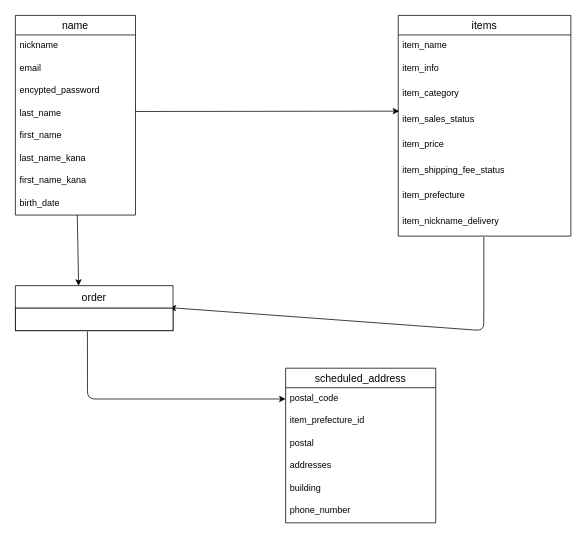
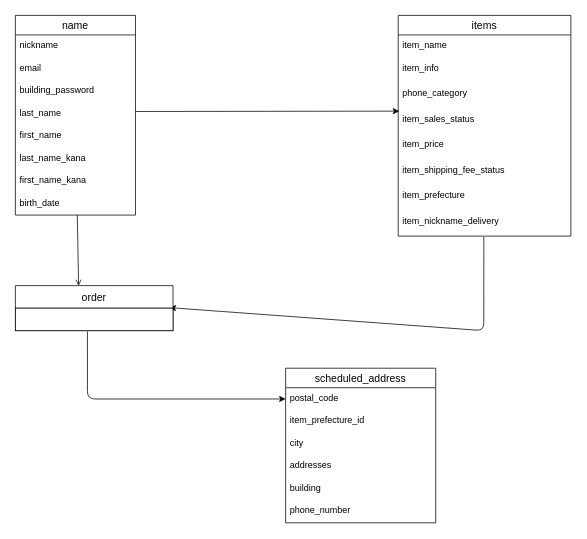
  <mxCell id="0" />
  <mxCell id="1" parent="0" />
- <mxCell id="2" style="edgeStyle=none;html=1;entryX=0.401;entryY=0.003;entryDx=0;entryDy=0;entryPerimeter=0;" parent="1" source="3" target="23" edge="1"><mxGeometry relative="1" as="geometry" /></mxCell>
+ <mxCell id="2" style="edgeStyle=none;html=1;entryX=0.401;entryY=0.003;entryDx=0;entryDy=0;entryPerimeter=0;endArrow=open;" parent="1" source="3" target="23" edge="1"><mxGeometry relative="1" as="geometry" /></mxCell>
  <mxCell id="3" value="name" style="swimlane;fontStyle=0;childLayout=stackLayout;horizontal=1;startSize=26;horizontalStack=0;resizeParent=1;resizeParentMax=0;resizeLast=0;collapsible=1;marginBottom=0;align=center;fontSize=14;" parent="1" vertex="1"><mxGeometry x="20" y="20" width="160" height="266" as="geometry" /></mxCell>
  <mxCell id="4" value="nickname" style="text;strokeColor=none;fillColor=none;spacingLeft=4;spacingRight=4;overflow=hidden;rotatable=0;points=[[0,0.5],[1,0.5]];portConstraint=eastwest;fontSize=12;" parent="3" vertex="1"><mxGeometry y="26" width="160" height="30" as="geometry" /></mxCell>
  <mxCell id="5" value="email" style="text;strokeColor=none;fillColor=none;spacingLeft=4;spacingRight=4;overflow=hidden;rotatable=0;points=[[0,0.5],[1,0.5]];portConstraint=eastwest;fontSize=12;" parent="3" vertex="1"><mxGeometry y="56" width="160" height="30" as="geometry" /></mxCell>
- <mxCell id="6" value="encypted_password&#10;" style="text;strokeColor=none;fillColor=none;spacingLeft=4;spacingRight=4;overflow=hidden;rotatable=0;points=[[0,0.5],[1,0.5]];portConstraint=eastwest;fontSize=12;" parent="3" vertex="1"><mxGeometry y="86" width="160" height="30" as="geometry" /></mxCell>
+ <mxCell id="6" value="building_password&#10;" style="text;strokeColor=none;fillColor=none;spacingLeft=4;spacingRight=4;overflow=hidden;rotatable=0;points=[[0,0.5],[1,0.5]];portConstraint=eastwest;fontSize=12;" parent="3" vertex="1"><mxGeometry y="86" width="160" height="30" as="geometry" /></mxCell>
  <mxCell id="7" value="last_name" style="text;strokeColor=none;fillColor=none;spacingLeft=4;spacingRight=4;overflow=hidden;rotatable=0;points=[[0,0.5],[1,0.5]];portConstraint=eastwest;fontSize=12;" parent="3" vertex="1"><mxGeometry y="116" width="160" height="30" as="geometry" /></mxCell>
  <mxCell id="8" value="first_name" style="text;strokeColor=none;fillColor=none;spacingLeft=4;spacingRight=4;overflow=hidden;rotatable=0;points=[[0,0.5],[1,0.5]];portConstraint=eastwest;fontSize=12;" parent="3" vertex="1"><mxGeometry y="146" width="160" height="30" as="geometry" /></mxCell>
  <mxCell id="9" value="last_name_kana" style="text;strokeColor=none;fillColor=none;spacingLeft=4;spacingRight=4;overflow=hidden;rotatable=0;points=[[0,0.5],[1,0.5]];portConstraint=eastwest;fontSize=12;" parent="3" vertex="1"><mxGeometry y="176" width="160" height="30" as="geometry" /></mxCell>
  <mxCell id="10" value="first_name_kana" style="text;strokeColor=none;fillColor=none;spacingLeft=4;spacingRight=4;overflow=hidden;rotatable=0;points=[[0,0.5],[1,0.5]];portConstraint=eastwest;fontSize=12;" parent="3" vertex="1"><mxGeometry y="206" width="160" height="30" as="geometry" /></mxCell>
  <mxCell id="11" value="birth_date" style="text;strokeColor=none;fillColor=none;spacingLeft=4;spacingRight=4;overflow=hidden;rotatable=0;points=[[0,0.5],[1,0.5]];portConstraint=eastwest;fontSize=12;" parent="3" vertex="1"><mxGeometry y="236" width="160" height="30" as="geometry" /></mxCell>
  <mxCell id="12" style="edgeStyle=none;html=1;entryX=0.978;entryY=-0.024;entryDx=0;entryDy=0;exitX=0.496;exitY=1.029;exitDx=0;exitDy=0;exitPerimeter=0;entryPerimeter=0;" parent="1" source="21" edge="1"><mxGeometry relative="1" as="geometry"><mxPoint x="225.38" y="409.28" as="targetPoint" /><Array as="points"><mxPoint x="644" y="440" /></Array></mxGeometry></mxCell>
  <mxCell id="13" value="items" style="swimlane;fontStyle=0;childLayout=stackLayout;horizontal=1;startSize=26;horizontalStack=0;resizeParent=1;resizeParentMax=0;resizeLast=0;collapsible=1;marginBottom=0;align=center;fontSize=14;" parent="1" vertex="1"><mxGeometry x="530" y="20" width="230" height="294" as="geometry" /></mxCell>
  <mxCell id="14" value="item_name" style="text;strokeColor=none;fillColor=none;spacingLeft=4;spacingRight=4;overflow=hidden;rotatable=0;points=[[0,0.5],[1,0.5]];portConstraint=eastwest;fontSize=12;" parent="13" vertex="1"><mxGeometry y="26" width="230" height="30" as="geometry" /></mxCell>
  <mxCell id="15" value="item_info" style="text;strokeColor=none;fillColor=none;spacingLeft=4;spacingRight=4;overflow=hidden;rotatable=0;points=[[0,0.5],[1,0.5]];portConstraint=eastwest;fontSize=12;" parent="13" vertex="1"><mxGeometry y="56" width="230" height="34" as="geometry" /></mxCell>
- <mxCell id="16" value="item_category" style="text;strokeColor=none;fillColor=none;spacingLeft=4;spacingRight=4;overflow=hidden;rotatable=0;points=[[0,0.5],[1,0.5]];portConstraint=eastwest;fontSize=12;" parent="13" vertex="1"><mxGeometry y="90" width="230" height="34" as="geometry" /></mxCell>
+ <mxCell id="16" value="phone_category" style="text;strokeColor=none;fillColor=none;spacingLeft=4;spacingRight=4;overflow=hidden;rotatable=0;points=[[0,0.5],[1,0.5]];portConstraint=eastwest;fontSize=12;" parent="13" vertex="1"><mxGeometry y="90" width="230" height="34" as="geometry" /></mxCell>
  <mxCell id="17" value="item_sales_status" style="text;strokeColor=none;fillColor=none;spacingLeft=4;spacingRight=4;overflow=hidden;rotatable=0;points=[[0,0.5],[1,0.5]];portConstraint=eastwest;fontSize=12;" parent="13" vertex="1"><mxGeometry y="124" width="230" height="34" as="geometry" /></mxCell>
  <mxCell id="18" value="item_price" style="text;strokeColor=none;fillColor=none;spacingLeft=4;spacingRight=4;overflow=hidden;rotatable=0;points=[[0,0.5],[1,0.5]];portConstraint=eastwest;fontSize=12;" parent="13" vertex="1"><mxGeometry y="158" width="230" height="34" as="geometry" /></mxCell>
  <mxCell id="19" value="item_shipping_fee_status" style="text;strokeColor=none;fillColor=none;spacingLeft=4;spacingRight=4;overflow=hidden;rotatable=0;points=[[0,0.5],[1,0.5]];portConstraint=eastwest;fontSize=12;" parent="13" vertex="1"><mxGeometry y="192" width="230" height="34" as="geometry" /></mxCell>
  <mxCell id="20" value="item_prefecture" style="text;strokeColor=none;fillColor=none;spacingLeft=4;spacingRight=4;overflow=hidden;rotatable=0;points=[[0,0.5],[1,0.5]];portConstraint=eastwest;fontSize=12;" parent="13" vertex="1"><mxGeometry y="226" width="230" height="34" as="geometry" /></mxCell>
  <mxCell id="21" value="item_nickname_delivery" style="text;strokeColor=none;fillColor=none;spacingLeft=4;spacingRight=4;overflow=hidden;rotatable=0;points=[[0,0.5],[1,0.5]];portConstraint=eastwest;fontSize=12;" parent="13" vertex="1"><mxGeometry y="260" width="230" height="34" as="geometry" /></mxCell>
  <mxCell id="22" style="edgeStyle=none;html=1;entryX=0;entryY=0.5;entryDx=0;entryDy=0;exitX=0.457;exitY=1.033;exitDx=0;exitDy=0;exitPerimeter=0;" parent="1" target="26" edge="1" source="32"><mxGeometry relative="1" as="geometry"><mxPoint x="240" y="531" as="sourcePoint" /><mxPoint x="340" y="391" as="targetPoint" /><Array as="points"><mxPoint x="116" y="531" /></Array></mxGeometry></mxCell>
  <mxCell id="23" value="order" style="swimlane;fontStyle=0;childLayout=stackLayout;horizontal=1;startSize=30;horizontalStack=0;resizeParent=1;resizeParentMax=0;resizeLast=0;collapsible=1;marginBottom=0;align=center;fontSize=14;" parent="1" vertex="1"><mxGeometry x="20" y="380" width="210" height="60" as="geometry" /></mxCell>
  <mxCell id="24" style="html=1;entryX=0.006;entryY=0.104;entryDx=0;entryDy=0;entryPerimeter=0;" parent="1" target="17" edge="1"><mxGeometry relative="1" as="geometry"><mxPoint x="180" y="148" as="sourcePoint" /></mxGeometry></mxCell>
  <mxCell id="25" value="scheduled_address" style="swimlane;fontStyle=0;childLayout=stackLayout;horizontal=1;startSize=26;horizontalStack=0;resizeParent=1;resizeParentMax=0;resizeLast=0;collapsible=1;marginBottom=0;align=center;fontSize=14;" parent="1" vertex="1"><mxGeometry x="380" y="490" width="200" height="206" as="geometry" /></mxCell>
  <mxCell id="26" value="postal_code" style="text;strokeColor=none;fillColor=none;spacingLeft=4;spacingRight=4;overflow=hidden;rotatable=0;points=[[0,0.5],[1,0.5]];portConstraint=eastwest;fontSize=12;" parent="25" vertex="1"><mxGeometry y="26" width="200" height="30" as="geometry" /></mxCell>
  <mxCell id="27" value="item_prefecture_id" style="text;strokeColor=none;fillColor=none;spacingLeft=4;spacingRight=4;overflow=hidden;rotatable=0;points=[[0,0.5],[1,0.5]];portConstraint=eastwest;fontSize=12;" parent="25" vertex="1"><mxGeometry y="56" width="200" height="30" as="geometry" /></mxCell>
- <mxCell id="28" value="postal" style="text;strokeColor=none;fillColor=none;spacingLeft=4;spacingRight=4;overflow=hidden;rotatable=0;points=[[0,0.5],[1,0.5]];portConstraint=eastwest;fontSize=12;" parent="25" vertex="1"><mxGeometry y="86" width="200" height="30" as="geometry" /></mxCell>
+ <mxCell id="28" value="city" style="text;strokeColor=none;fillColor=none;spacingLeft=4;spacingRight=4;overflow=hidden;rotatable=0;points=[[0,0.5],[1,0.5]];portConstraint=eastwest;fontSize=12;" parent="25" vertex="1"><mxGeometry y="86" width="200" height="30" as="geometry" /></mxCell>
  <mxCell id="29" value="addresses" style="text;strokeColor=none;fillColor=none;spacingLeft=4;spacingRight=4;overflow=hidden;rotatable=0;points=[[0,0.5],[1,0.5]];portConstraint=eastwest;fontSize=12;" parent="25" vertex="1"><mxGeometry y="116" width="200" height="30" as="geometry" /></mxCell>
  <mxCell id="30" value="building" style="text;strokeColor=none;fillColor=none;spacingLeft=4;spacingRight=4;overflow=hidden;rotatable=0;points=[[0,0.5],[1,0.5]];portConstraint=eastwest;fontSize=12;" parent="25" vertex="1"><mxGeometry y="146" width="200" height="30" as="geometry" /></mxCell>
  <mxCell id="31" value="phone_number" style="text;strokeColor=none;fillColor=none;spacingLeft=4;spacingRight=4;overflow=hidden;rotatable=0;points=[[0,0.5],[1,0.5]];portConstraint=eastwest;fontSize=12;" parent="25" vertex="1"><mxGeometry y="176" width="200" height="30" as="geometry" /></mxCell>
  <mxCell id="32" value="" style="whiteSpace=wrap;html=1;" vertex="1" parent="1"><mxGeometry x="20" y="410" width="210" height="30" as="geometry" /></mxCell>
